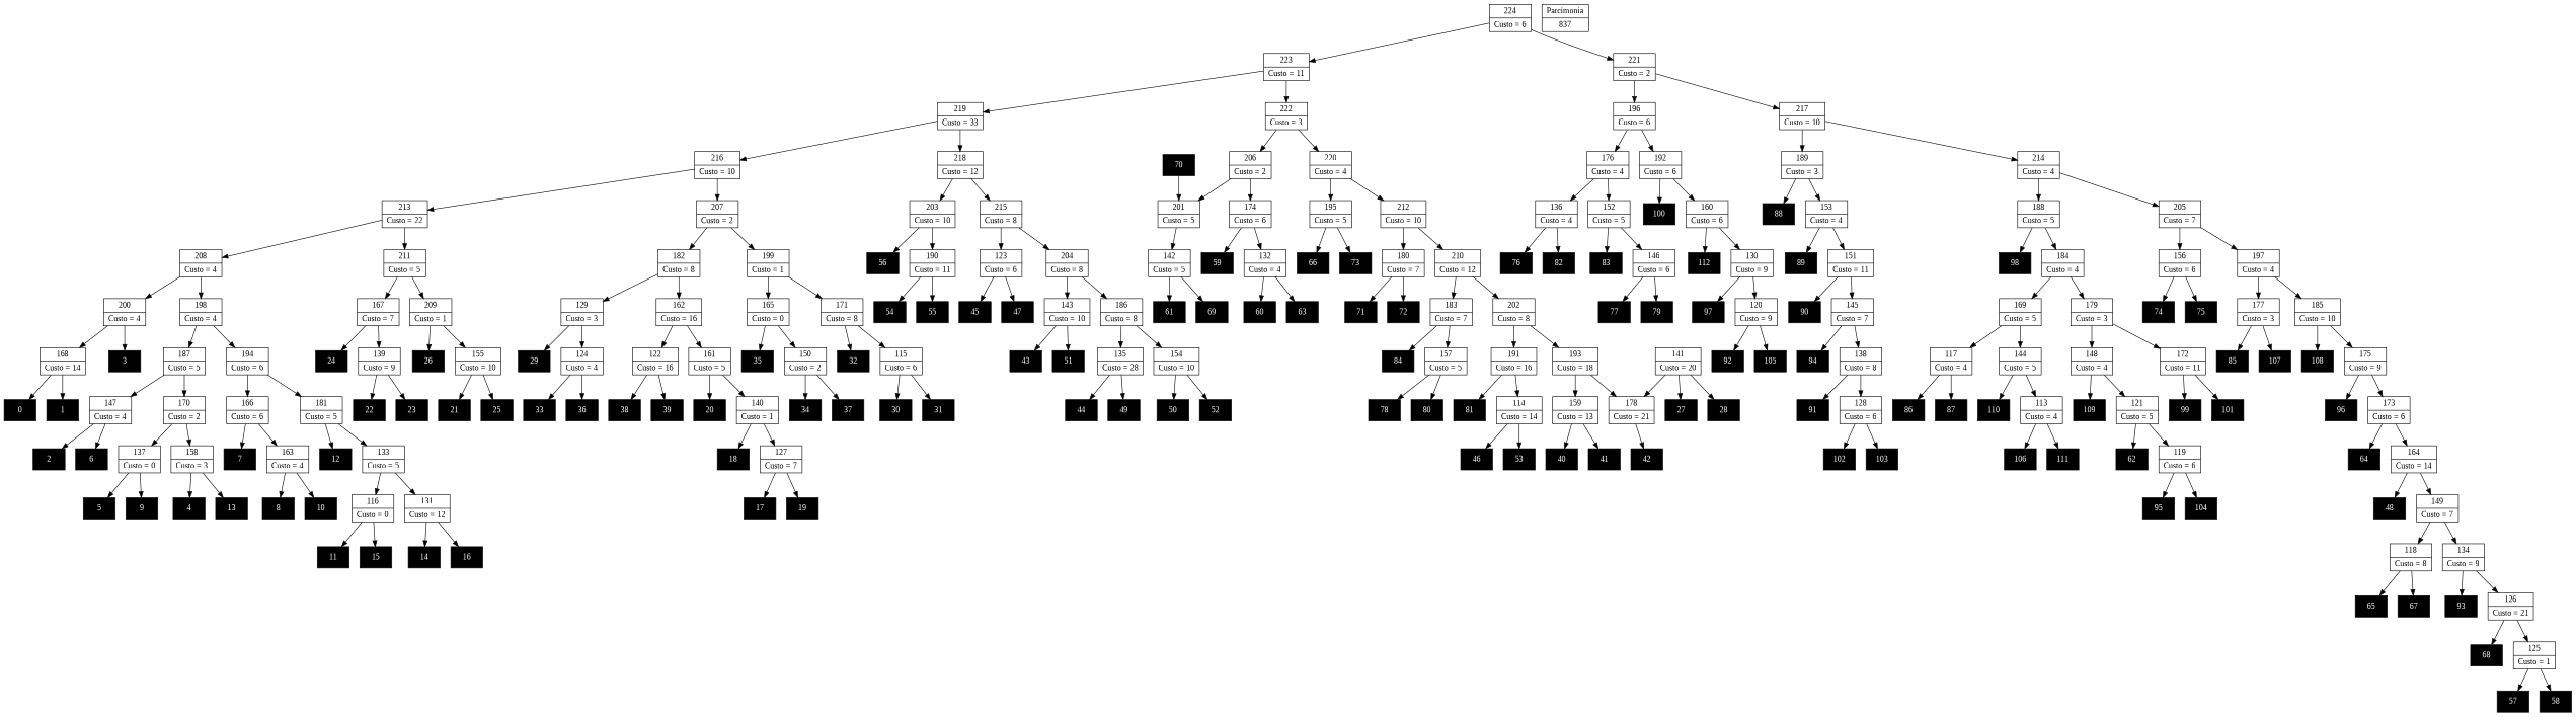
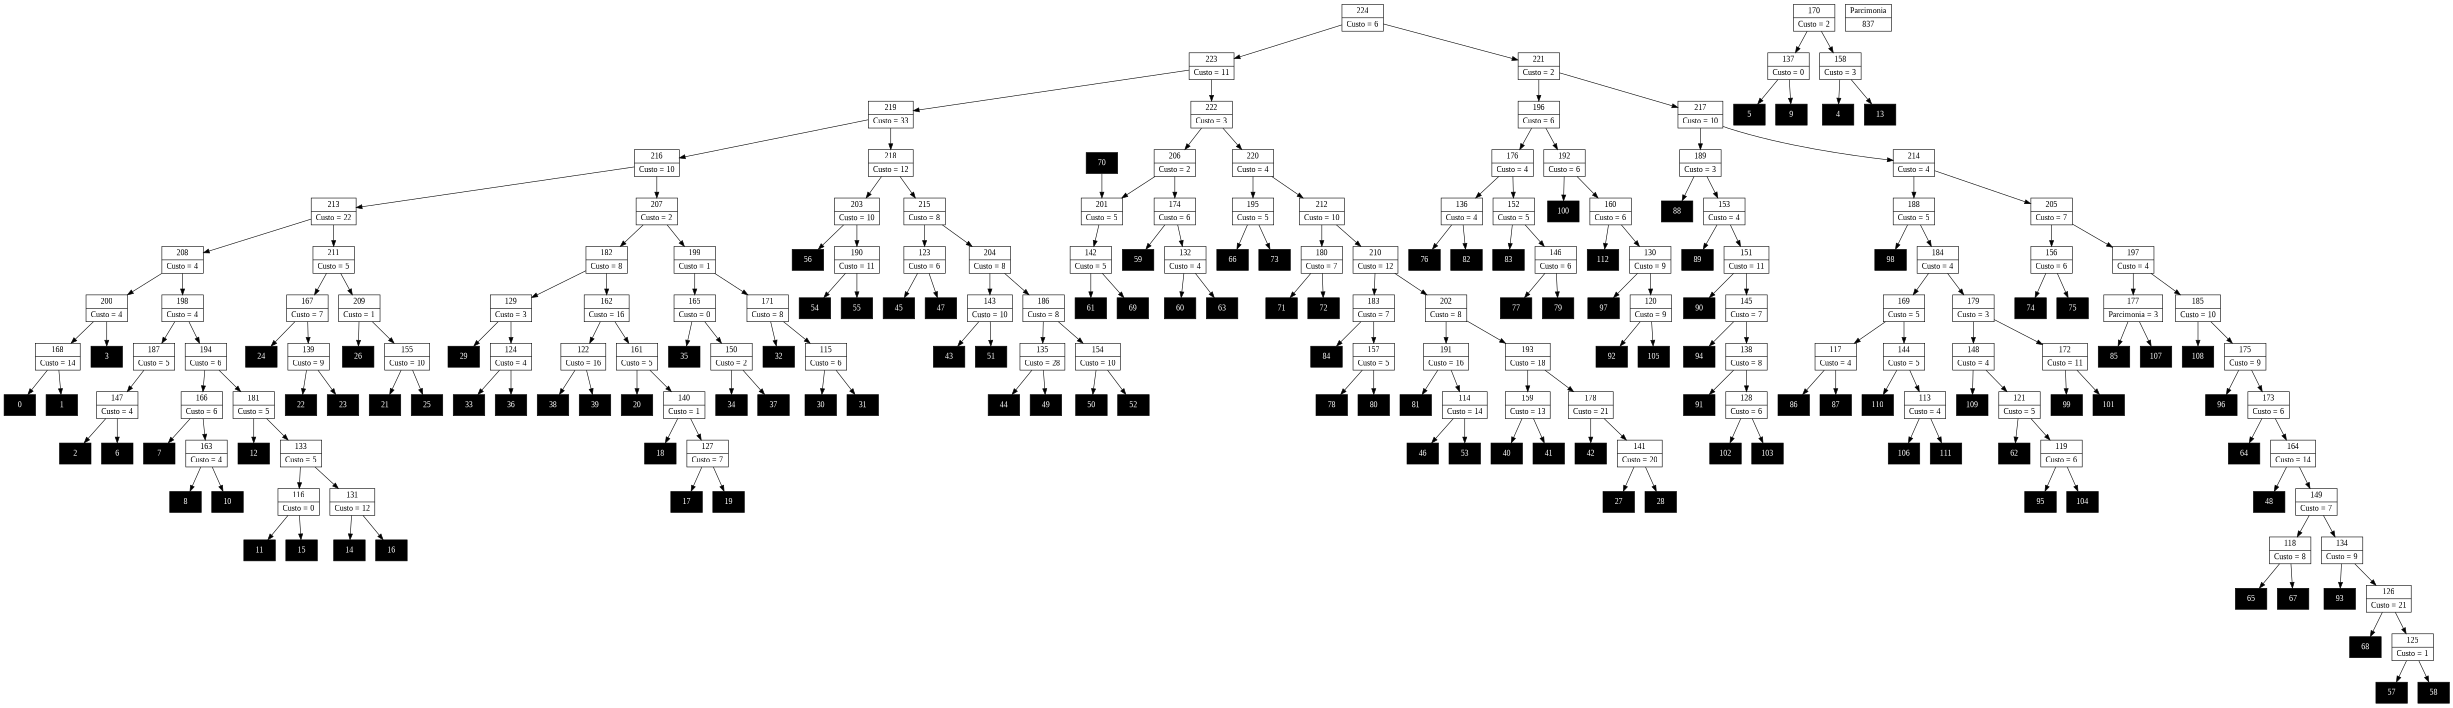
  digraph {
    fontname="Liberation Serif"
    node [fontname="Liberation Serif" shape=record]
    edge [fontname="Liberation Serif"]
    n1 [color=black fontcolor=white fontsize=14 height=0.5 label="{0}" style=filled]
    n2 [color=black fontcolor=white fontsize=14 height=0.5 label="{1}" style=filled]
    n3 [color=black fontcolor=white fontsize=14 height=0.5 label="{2}" style=filled]
    n4 [color=black fontcolor=white fontsize=14 height=0.5 label="{3}" style=filled]
    n5 [color=black fontcolor=white fontsize=14 height=0.5 label="{4}" style=filled]
    n6 [color=black fontcolor=white fontsize=14 height=0.5 label="{5}" style=filled]
    n7 [color=black fontcolor=white fontsize=14 height=0.5 label="{6}" style=filled]
    n8 [color=black fontcolor=white fontsize=14 height=0.5 label="{7}" style=filled]
    n9 [color=black fontcolor=white fontsize=14 height=0.5 label="{8}" style=filled]
    n10 [color=black fontcolor=white fontsize=14 height=0.5 label="{9}" style=filled]
    n11 [color=black fontcolor=white fontsize=14 height=0.5 label="{10}" style=filled]
    n12 [color=black fontcolor=white fontsize=14 height=0.5 label="{11}" style=filled]
    n13 [color=black fontcolor=white fontsize=14 height=0.5 label="{12}" style=filled]
    n14 [color=black fontcolor=white fontsize=14 height=0.5 label="{13}" style=filled]
    n15 [color=black fontcolor=white fontsize=14 height=0.5 label="{14}" style=filled]
    n16 [color=black fontcolor=white fontsize=14 height=0.5 label="{15}" style=filled]
    n17 [color=black fontcolor=white fontsize=14 height=0.5 label="{16}" style=filled]
    n18 [color=black fontcolor=white fontsize=14 height=0.5 label="{17}" style=filled]
    n19 [color=black fontcolor=white fontsize=14 height=0.5 label="{18}" style=filled]
    n20 [color=black fontcolor=white fontsize=14 height=0.5 label="{19}" style=filled]
    n21 [color=black fontcolor=white fontsize=14 height=0.5 label="{20}" style=filled]
    n22 [color=black fontcolor=white fontsize=14 height=0.5 label="{21}" style=filled]
    n23 [color=black fontcolor=white fontsize=14 height=0.5 label="{22}" style=filled]
    n24 [color=black fontcolor=white fontsize=14 height=0.5 label="{23}" style=filled]
    n25 [color=black fontcolor=white fontsize=14 height=0.5 label="{24}" style=filled]
    n26 [color=black fontcolor=white fontsize=14 height=0.5 label="{25}" style=filled]
    n27 [color=black fontcolor=white fontsize=14 height=0.5 label="{26}" style=filled]
    n28 [color=black fontcolor=white fontsize=14 height=0.5 label="{27}" style=filled]
    n29 [color=black fontcolor=white fontsize=14 height=0.5 label="{28}" style=filled]
    n30 [color=black fontcolor=white fontsize=14 height=0.5 label="{29}" style=filled]
    n31 [color=black fontcolor=white fontsize=14 height=0.5 label="{30}" style=filled]
    n32 [color=black fontcolor=white fontsize=14 height=0.5 label="{31}" style=filled]
    n33 [color=black fontcolor=white fontsize=14 height=0.5 label="{32}" style=filled]
    n34 [color=black fontcolor=white fontsize=14 height=0.5 label="{33}" style=filled]
    n35 [color=black fontcolor=white fontsize=14 height=0.5 label="{34}" style=filled]
    n36 [color=black fontcolor=white fontsize=14 height=0.5 label="{35}" style=filled]
    n37 [color=black fontcolor=white fontsize=14 height=0.5 label="{36}" style=filled]
    n38 [color=black fontcolor=white fontsize=14 height=0.5 label="{37}" style=filled]
    n39 [color=black fontcolor=white fontsize=14 height=0.5 label="{38}" style=filled]
    n40 [color=black fontcolor=white fontsize=14 height=0.5 label="{39}" style=filled]
    n41 [color=black fontcolor=white fontsize=14 height=0.5 label="{40}" style=filled]
    n42 [color=black fontcolor=white fontsize=14 height=0.5 label="{41}" style=filled]
    n43 [color=black fontcolor=white fontsize=14 height=0.5 label="{42}" style=filled]
    n44 [color=black fontcolor=white fontsize=14 height=0.5 label="{43}" style=filled]
    n45 [color=black fontcolor=white fontsize=14 height=0.5 label="{44}" style=filled]
    n46 [color=black fontcolor=white fontsize=14 height=0.5 label="{45}" style=filled]
    n47 [color=black fontcolor=white fontsize=14 height=0.5 label="{46}" style=filled]
    n48 [color=black fontcolor=white fontsize=14 height=0.5 label="{47}" style=filled]
    n49 [color=black fontcolor=white fontsize=14 height=0.5 label="{48}" style=filled]
    n50 [color=black fontcolor=white fontsize=14 height=0.5 label="{49}" style=filled]
    n51 [color=black fontcolor=white fontsize=14 height=0.5 label="{50}" style=filled]
    n52 [color=black fontcolor=white fontsize=14 height=0.5 label="{51}" style=filled]
    n53 [color=black fontcolor=white fontsize=14 height=0.5 label="{52}" style=filled]
    n54 [color=black fontcolor=white fontsize=14 height=0.5 label="{53}" style=filled]
    n55 [color=black fontcolor=white fontsize=14 height=0.5 label="{54}" style=filled]
    n56 [color=black fontcolor=white fontsize=14 height=0.5 label="{55}" style=filled]
    n57 [color=black fontcolor=white fontsize=14 height=0.5 label="{56}" style=filled]
    n58 [color=black fontcolor=white fontsize=14 height=0.5 label="{57}" style=filled]
    n59 [color=black fontcolor=white fontsize=14 height=0.5 label="{58}" style=filled]
    n60 [color=black fontcolor=white fontsize=14 height=0.5 label="{59}" style=filled]
    n61 [color=black fontcolor=white fontsize=14 height=0.5 label="{60}" style=filled]
    n62 [color=black fontcolor=white fontsize=14 height=0.5 label="{61}" style=filled]
    n63 [color=black fontcolor=white fontsize=14 height=0.5 label="{62}" style=filled]
    n64 [color=black fontcolor=white fontsize=14 height=0.5 label="{63}" style=filled]
    n65 [color=black fontcolor=white fontsize=14 height=0.5 label="{64}" style=filled]
    n66 [color=black fontcolor=white fontsize=14 height=0.5 label="{65}" style=filled]
    n67 [color=black fontcolor=white fontsize=14 height=0.5 label="{66}" style=filled]
    n68 [color=black fontcolor=white fontsize=14 height=0.5 label="{67}" style=filled]
    n69 [color=black fontcolor=white fontsize=14 height=0.5 label="{68}" style=filled]
    n70 [color=black fontcolor=white fontsize=14 height=0.5 label="{69}" style=filled]
    n71 [color=black fontcolor=white fontsize=14 height=0.5 label="{70}" style=filled]
    n72 [label="{201|Custo = 5}"]
    n73 [color=black fontcolor=white fontsize=14 height=0.5 label="{71}" style=filled]
    n74 [color=black fontcolor=white fontsize=14 height=0.5 label="{72}" style=filled]
    n75 [color=black fontcolor=white fontsize=14 height=0.5 label="{73}" style=filled]
    n76 [color=black fontcolor=white fontsize=14 height=0.5 label="{74}" style=filled]
    n77 [color=black fontcolor=white fontsize=14 height=0.5 label="{75}" style=filled]
    n78 [color=black fontcolor=white fontsize=14 height=0.5 label="{76}" style=filled]
    n79 [color=black fontcolor=white fontsize=14 height=0.5 label="{77}" style=filled]
    n80 [color=black fontcolor=white fontsize=14 height=0.5 label="{78}" style=filled]
    n81 [color=black fontcolor=white fontsize=14 height=0.5 label="{79}" style=filled]
    n82 [color=black fontcolor=white fontsize=14 height=0.5 label="{80}" style=filled]
    n83 [color=black fontcolor=white fontsize=14 height=0.5 label="{81}" style=filled]
    n84 [color=black fontcolor=white fontsize=14 height=0.5 label="{82}" style=filled]
    n85 [color=black fontcolor=white fontsize=14 height=0.5 label="{83}" style=filled]
    n86 [color=black fontcolor=white fontsize=14 height=0.5 label="{84}" style=filled]
    n87 [color=black fontcolor=white fontsize=14 height=0.5 label="{85}" style=filled]
    n88 [color=black fontcolor=white fontsize=14 height=0.5 label="{86}" style=filled]
    n89 [color=black fontcolor=white fontsize=14 height=0.5 label="{87}" style=filled]
    n90 [color=black fontcolor=white fontsize=14 height=0.5 label="{88}" style=filled]
    n91 [color=black fontcolor=white fontsize=14 height=0.5 label="{89}" style=filled]
    n92 [color=black fontcolor=white fontsize=14 height=0.5 label="{90}" style=filled]
    n93 [color=black fontcolor=white fontsize=14 height=0.5 label="{91}" style=filled]
    n94 [color=black fontcolor=white fontsize=14 height=0.5 label="{92}" style=filled]
    n95 [color=black fontcolor=white fontsize=14 height=0.5 label="{93}" style=filled]
    n96 [color=black fontcolor=white fontsize=14 height=0.5 label="{94}" style=filled]
    n97 [color=black fontcolor=white fontsize=14 height=0.5 label="{95}" style=filled]
    n98 [color=black fontcolor=white fontsize=14 height=0.5 label="{96}" style=filled]
    n99 [color=black fontcolor=white fontsize=14 height=0.5 label="{97}" style=filled]
    n100 [color=black fontcolor=white fontsize=14 height=0.5 label="{98}" style=filled]
    n101 [color=black fontcolor=white fontsize=14 height=0.5 label="{99}" style=filled]
    n102 [color=black fontcolor=white fontsize=14 height=0.5 label="{100}" style=filled]
    n103 [color=black fontcolor=white fontsize=14 height=0.5 label="{101}" style=filled]
    n104 [color=black fontcolor=white fontsize=14 height=0.5 label="{102}" style=filled]
    n105 [color=black fontcolor=white fontsize=14 height=0.5 label="{103}" style=filled]
    n106 [color=black fontcolor=white fontsize=14 height=0.5 label="{104}" style=filled]
    n107 [color=black fontcolor=white fontsize=14 height=0.5 label="{105}" style=filled]
    n108 [color=black fontcolor=white fontsize=14 height=0.5 label="{106}" style=filled]
    n109 [color=black fontcolor=white fontsize=14 height=0.5 label="{107}" style=filled]
    n110 [color=black fontcolor=white fontsize=14 height=0.5 label="{108}" style=filled]
    n111 [color=black fontcolor=white fontsize=14 height=0.5 label="{109}" style=filled]
    n112 [color=black fontcolor=white fontsize=14 height=0.5 label="{110}" style=filled]
    n113 [color=black fontcolor=white fontsize=14 height=0.5 label="{111}" style=filled]
    n114 [color=black fontcolor=white fontsize=14 height=0.5 label="{112}" style=filled]
    n115 [label="{113|Custo = 4}"]
    n116 [label="{114|Custo = 14}"]
    n117 [label="{115|Custo = 6}"]
    n118 [label="{116|Custo = 0}"]
    n119 [label="{117|Custo = 4}"]
    n120 [label="{118|Custo = 8}"]
    n121 [label="{119|Custo = 6}"]
    n122 [label="{120|Custo = 9}"]
    n123 [label="{121|Custo = 5}"]
    n124 [label="{122|Custo = 16}"]
    n125 [label="{123|Custo = 6}"]
    n126 [label="{124|Custo = 4}"]
    n127 [label="{125|Custo = 1}"]
    n128 [label="{126|Custo = 21}"]
    n129 [label="{127|Custo = 7}"]
    n130 [label="{128|Custo = 6}"]
    n131 [label="{129|Custo = 3}"]
    n132 [label="{130|Custo = 9}"]
    n133 [label="{131|Custo = 12}"]
    n134 [label="{132|Custo = 4}"]
    n135 [label="{133|Custo = 5}"]
    n136 [label="{134|Custo = 9}"]
    n137 [label="{135|Custo = 28}"]
    n138 [label="{136|Custo = 4}"]
    n139 [label="{137|Custo = 0}"]
    n140 [label="{138|Custo = 8}"]
    n141 [label="{139|Custo = 9}"]
    n142 [label="{140|Custo = 1}"]
    n143 [label="{141|Custo = 20}"]
    n144 [label="{142|Custo = 5}"]
    n145 [label="{143|Custo = 10}"]
    n146 [label="{144|Custo = 5}"]
    n147 [label="{145|Custo = 7}"]
    n148 [label="{146|Custo = 6}"]
    n149 [label="{147|Custo = 4}"]
    n150 [label="{148|Custo = 4}"]
    n151 [label="{149|Custo = 7}"]
    n152 [label="{150|Custo = 2}"]
    n153 [label="{151|Custo = 11}"]
    n154 [label="{152|Custo = 5}"]
    n155 [label="{153|Custo = 4}"]
    n156 [label="{154|Custo = 10}"]
    n157 [label="{155|Custo = 10}"]
    n158 [label="{156|Custo = 6}"]
    n159 [label="{157|Custo = 5}"]
    n160 [label="{158|Custo = 3}"]
    n161 [label="{159|Custo = 13}"]
    n162 [label="{160|Custo = 6}"]
    n163 [label="{161|Custo = 5}"]
    n164 [label="{162|Custo = 16}"]
    n165 [label="{163|Custo = 4}"]
    n166 [label="{164|Custo = 14}"]
    n167 [label="{165|Custo = 0}"]
    n168 [label="{166|Custo = 6}"]
    n169 [label="{167|Custo = 7}"]
    n170 [label="{168|Custo = 14}"]
    n171 [label="{169|Custo = 5}"]
    n172 [label="{170|Custo = 2}"]
    n173 [label="{171|Custo = 8}"]
    n174 [label="{172|Custo = 11}"]
    n175 [label="{173|Custo = 6}"]
    n176 [label="{174|Custo = 6}"]
    n177 [label="{175|Custo = 9}"]
    n178 [label="{176|Custo = 4}"]
-   n179 [label="{177|Custo = 3}"]
+   n179 [label="{177|Parcimonia = 3}"]
    n180 [label="{178|Custo = 21}"]
    n181 [label="{179|Custo = 3}"]
    n182 [label="{180|Custo = 7}"]
    n183 [label="{181|Custo = 5}"]
    n184 [label="{182|Custo = 8}"]
    n185 [label="{183|Custo = 7}"]
    n186 [label="{184|Custo = 4}"]
    n187 [label="{185|Custo = 10}"]
    n188 [label="{186|Custo = 8}"]
    n189 [label="{187|Custo = 5}"]
    n190 [label="{188|Custo = 5}"]
    n191 [label="{189|Custo = 3}"]
    n192 [label="{190|Custo = 11}"]
    n193 [label="{191|Custo = 16}"]
    n194 [label="{192|Custo = 6}"]
    n195 [label="{193|Custo = 18}"]
    n196 [label="{194|Custo = 6}"]
    n197 [label="{195|Custo = 5}"]
    n198 [label="{196|Custo = 6}"]
    n199 [label="{197|Custo = 4}"]
    n200 [label="{198|Custo = 4}"]
    n201 [label="{199|Custo = 1}"]
    n202 [label="{200|Custo = 4}"]
    n203 [label="{202|Custo = 8}"]
    n204 [label="{203|Custo = 10}"]
    n205 [label="{204|Custo = 8}"]
    n206 [label="{205|Custo = 7}"]
    n207 [label="{206|Custo = 2}"]
    n208 [label="{207|Custo = 2}"]
    n209 [label="{208|Custo = 4}"]
    n210 [label="{209|Custo = 1}"]
    n211 [label="{210|Custo = 12}"]
    n212 [label="{211|Custo = 5}"]
    n213 [label="{212|Custo = 10}"]
    n214 [label="{213|Custo = 22}"]
    n215 [label="{214|Custo = 4}"]
    n216 [label="{215|Custo = 8}"]
    n217 [label="{216|Custo = 10}"]
    n218 [label="{217|Custo = 10}"]
    n219 [label="{218|Custo = 12}"]
    n220 [label="{219|Custo = 33}"]
    n221 [label="{220|Custo = 4}"]
    n222 [label="{221|Custo = 2}"]
    n223 [label="{222|Custo = 3}"]
    n224 [label="{223|Custo = 11}"]
    n225 [label="{224|Custo = 6}"]
    n226 [label="{Parcimonia|837}"]
    n71 -> n72
    n72 -> n144
    n115 -> n108
    n115 -> n113
    n116 -> n47
    n116 -> n54
    n117 -> n31
    n117 -> n32
    n118 -> n12
    n118 -> n16
    n119 -> n88
    n119 -> n89
    n120 -> n66
    n120 -> n68
    n121 -> n97
    n121 -> n106
    n122 -> n94
    n122 -> n107
    n123 -> n63
    n123 -> n121
    n124 -> n39
    n124 -> n40
    n125 -> n46
    n125 -> n48
    n126 -> n34
    n126 -> n37
    n127 -> n58
    n127 -> n59
    n128 -> n69
    n128 -> n127
    n129 -> n18
    n129 -> n20
    n130 -> n104
    n130 -> n105
    n131 -> n30
    n131 -> n126
    n132 -> n99
    n132 -> n122
    n133 -> n15
    n133 -> n17
    n134 -> n61
    n134 -> n64
    n135 -> n118
    n135 -> n133
    n136 -> n95
    n136 -> n128
    n137 -> n45
    n137 -> n50
    n138 -> n78
    n138 -> n84
    n139 -> n6
    n139 -> n10
    n140 -> n93
    n140 -> n130
    n141 -> n23
    n141 -> n24
    n142 -> n19
    n142 -> n129
    n143 -> n28
    n143 -> n29
    n144 -> n62
    n144 -> n70
    n145 -> n44
    n145 -> n52
    n146 -> n112
    n146 -> n115
    n147 -> n96
    n147 -> n140
    n148 -> n79
    n148 -> n81
    n149 -> n3
    n149 -> n7
    n150 -> n111
    n150 -> n123
    n151 -> n120
    n151 -> n136
    n152 -> n35
    n152 -> n38
    n153 -> n92
    n153 -> n147
    n154 -> n85
    n154 -> n148
    n155 -> n91
    n155 -> n153
    n156 -> n51
    n156 -> n53
    n157 -> n22
    n157 -> n26
    n158 -> n76
    n158 -> n77
    n159 -> n80
    n159 -> n82
    n160 -> n5
    n160 -> n14
    n161 -> n41
    n161 -> n42
    n162 -> n114
    n162 -> n132
    n163 -> n21
    n163 -> n142
    n164 -> n124
    n164 -> n163
    n165 -> n9
    n165 -> n11
    n166 -> n49
    n166 -> n151
    n167 -> n36
    n167 -> n152
    n168 -> n8
    n168 -> n165
    n169 -> n25
    n169 -> n141
    n170 -> n1
    n170 -> n2
    n171 -> n119
    n171 -> n146
    n172 -> n139
    n172 -> n160
    n173 -> n33
    n173 -> n117
    n174 -> n101
    n174 -> n103
    n175 -> n65
    n175 -> n166
    n176 -> n60
    n176 -> n134
    n177 -> n98
    n177 -> n175
    n178 -> n138
    n178 -> n154
    n179 -> n87
    n179 -> n109
    n180 -> n43
-   n143 -> n180
+   n180 -> n143
    n181 -> n150
    n181 -> n174
    n182 -> n73
    n182 -> n74
    n183 -> n13
    n183 -> n135
    n184 -> n131
    n184 -> n164
    n185 -> n86
    n185 -> n159
    n186 -> n171
    n186 -> n181
    n187 -> n110
    n187 -> n177
    n188 -> n137
    n188 -> n156
    n189 -> n149
-   n189 -> n172
    n190 -> n100
    n190 -> n186
    n191 -> n90
    n191 -> n155
    n192 -> n55
    n192 -> n56
    n193 -> n83
    n193 -> n116
    n194 -> n102
    n194 -> n162
    n195 -> n161
    n195 -> n180
    n196 -> n168
    n196 -> n183
    n197 -> n67
    n197 -> n75
    n198 -> n178
    n198 -> n194
    n199 -> n179
    n199 -> n187
    n200 -> n189
    n200 -> n196
    n201 -> n167
    n201 -> n173
    n202 -> n4
    n202 -> n170
    n203 -> n193
    n203 -> n195
    n204 -> n57
    n204 -> n192
    n205 -> n145
    n205 -> n188
    n206 -> n158
    n206 -> n199
    n207 -> n72
    n207 -> n176
    n208 -> n184
    n208 -> n201
    n209 -> n200
    n209 -> n202
    n210 -> n27
    n210 -> n157
    n211 -> n185
    n211 -> n203
    n212 -> n169
    n212 -> n210
    n213 -> n182
    n213 -> n211
    n214 -> n209
    n214 -> n212
    n215 -> n190
    n215 -> n206
    n216 -> n125
    n216 -> n205
    n217 -> n208
    n217 -> n214
    n218 -> n191
    n218 -> n215
    n219 -> n204
    n219 -> n216
    n220 -> n217
    n220 -> n219
    n221 -> n197
    n221 -> n213
    n222 -> n198
    n222 -> n218
    n223 -> n207
    n223 -> n221
    n224 -> n220
    n224 -> n223
    n225 -> n222
    n225 -> n224
  }
